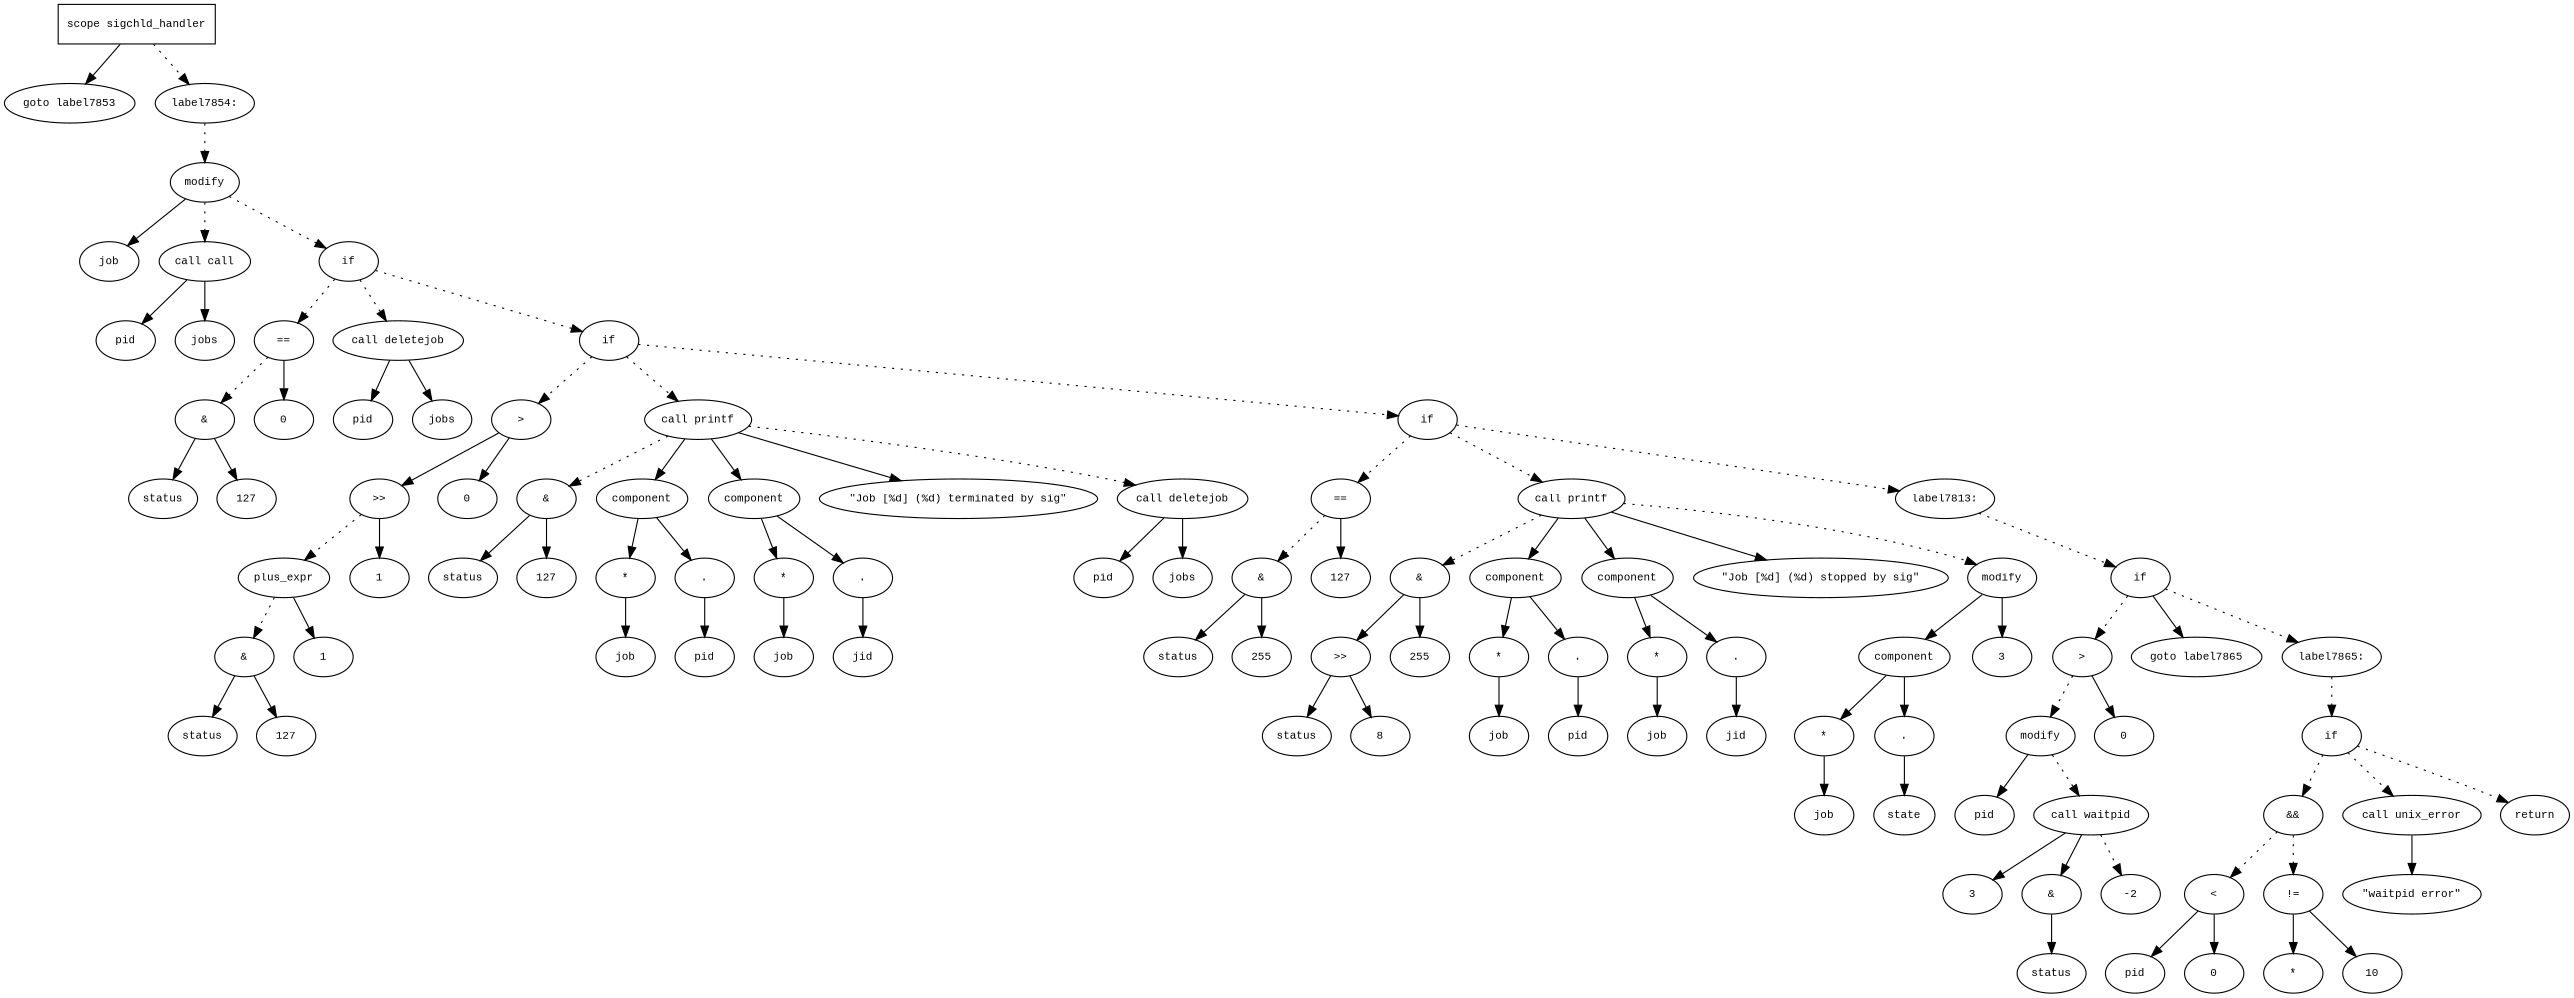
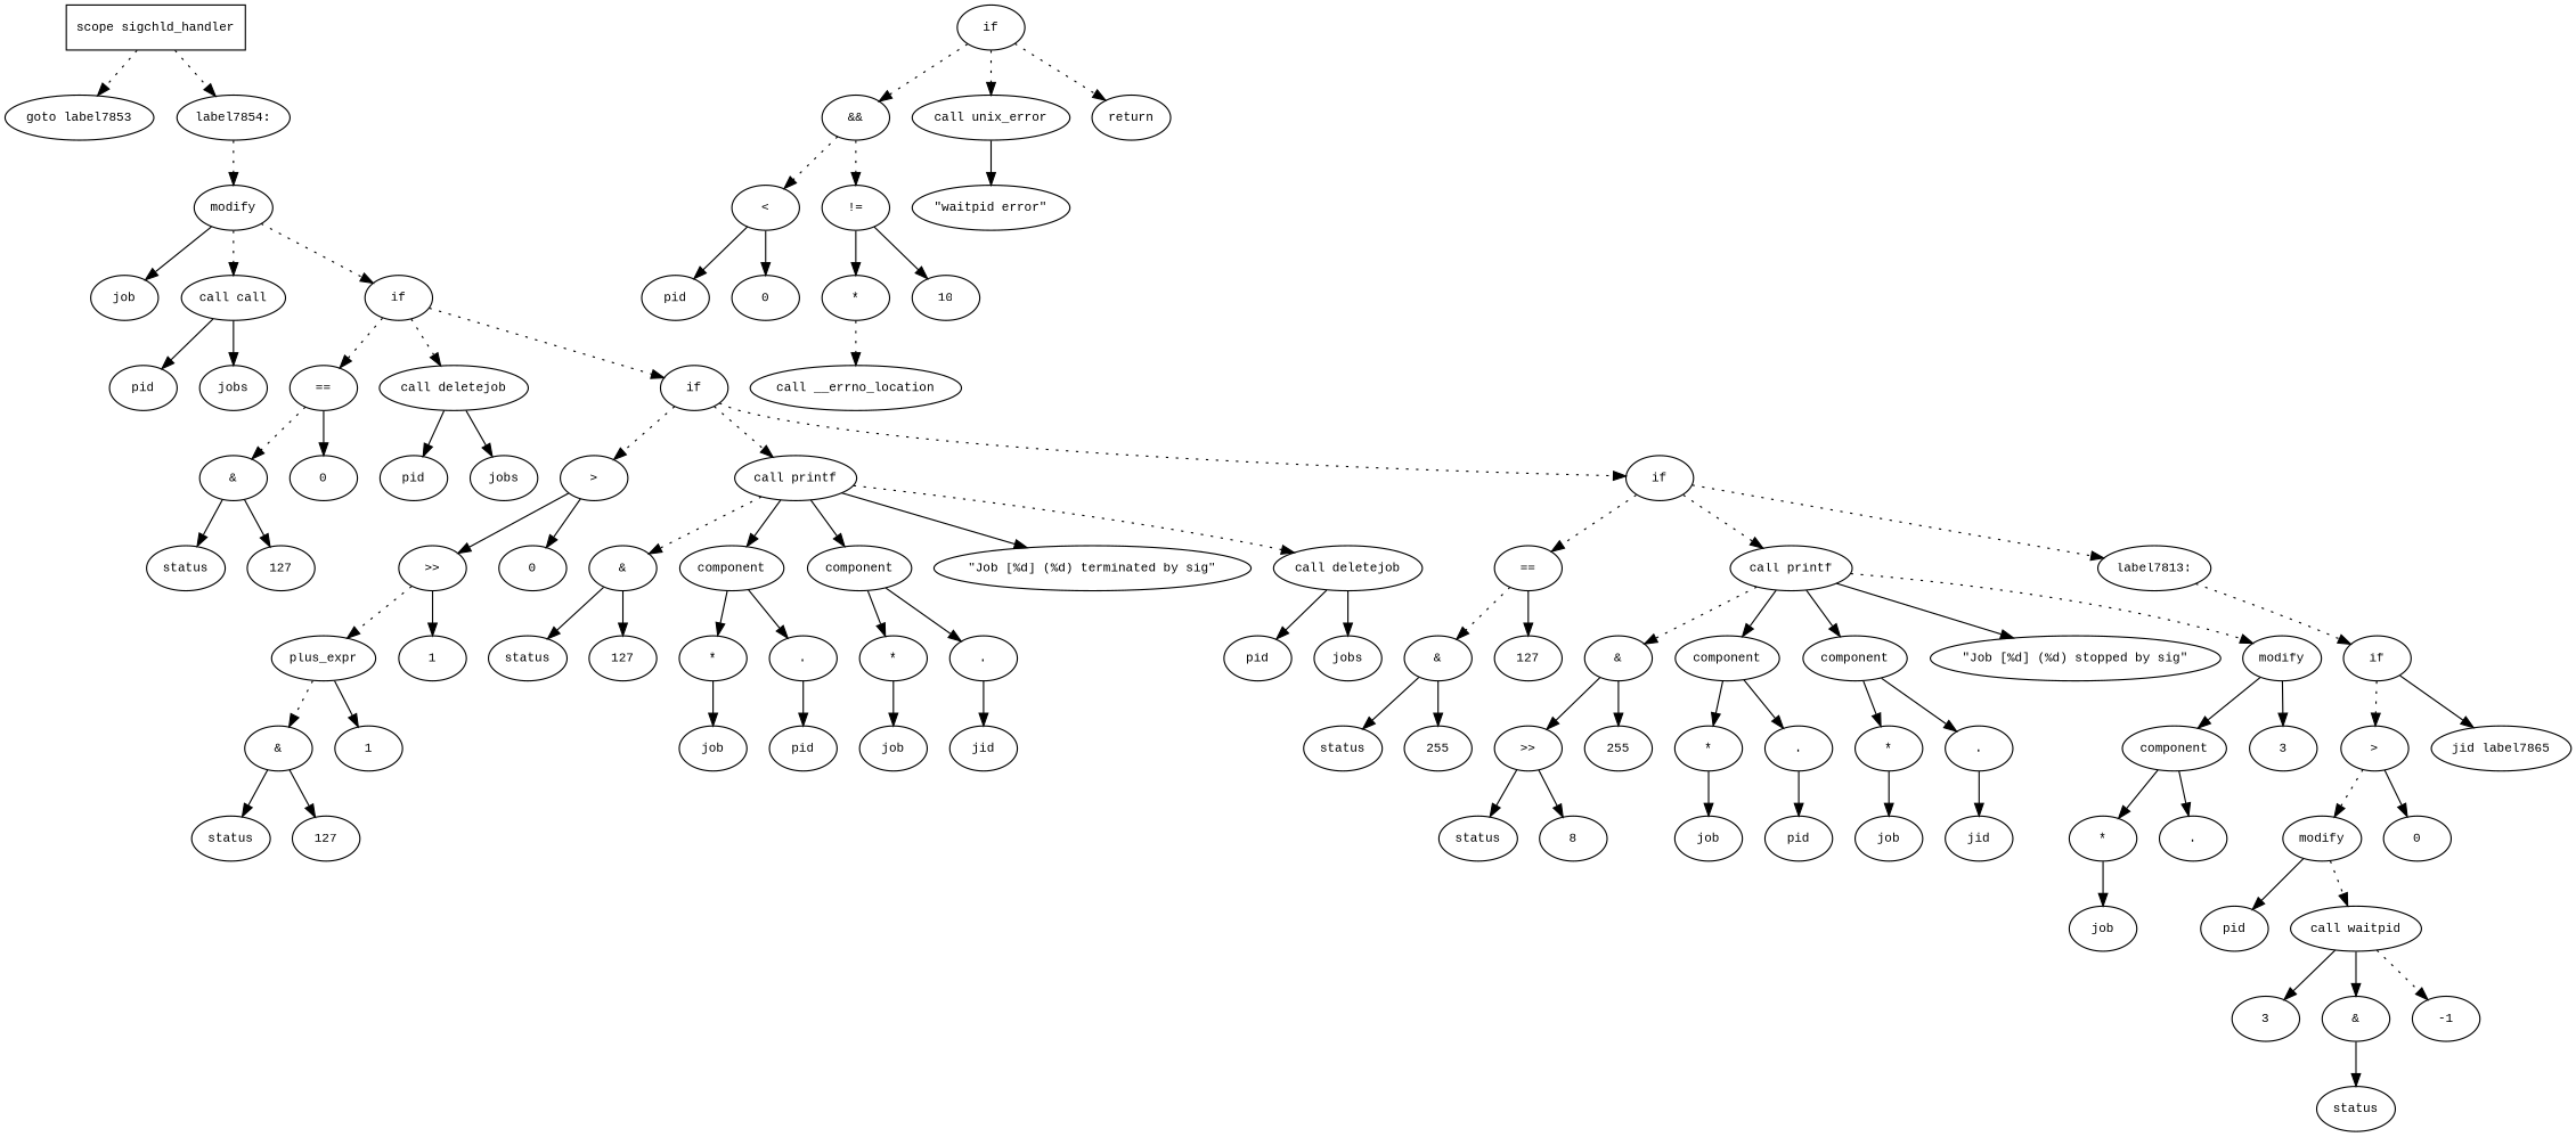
  digraph {
    fontname="Times New Roman"
    fontsize=10
    node [fontname="Courier New" fontsize=10 shape=ellipse]
    edge [fontname="Times New Roman" fontsize=10]
    n1 [label="scope sigchld_handler" shape=box]
    n2 [label="goto label7853"]
    n3 [label="label7854:"]
    n4 [label=modify]
    n5 [label=job]
    n6 [label="call call"]
    n7 [label=if]
    n8 [label=pid]
    n9 [label=jobs]
    n10 [label="=="]
    n11 [label="call deletejob"]
    n12 [label=if]
    n13 [label="&"]
    n14 [label=0]
    n15 [label=pid]
    n16 [label=jobs]
    n17 [label=">"]
    n18 [label="call printf"]
    n19 [label=if]
    n20 [label=status]
    n21 [label=127]
    n22 [label=">>"]
    n23 [label=0]
    n24 [label="&"]
    n25 [label=component]
    n26 [label=component]
    n27 [label="\"Job [%d] (%d) terminated by sig\""]
    n28 [label="call deletejob"]
    n29 [label="=="]
    n30 [label="call printf"]
    n31 [label="label7813:"]
    n32 [label=plus_expr]
    n33 [label=1]
    n34 [label="&"]
    n35 [label=1]
    n36 [label=status]
    n37 [label=127]
    n38 [label=status]
    n39 [label=127]
    n40 [label="*"]
    n41 [label="."]
    n42 [label="*"]
    n43 [label="."]
    n44 [label=pid]
    n45 [label=jobs]
    n46 [label=job]
    n47 [label=pid]
    n48 [label=job]
    n49 [label=jid]
    n50 [label="&"]
    n51 [label=127]
    n52 [label="&"]
    n53 [label=component]
    n54 [label=component]
    n55 [label="\"Job [%d] (%d) stopped by sig\""]
    n56 [label=modify]
    n57 [label=if]
    n58 [label=status]
    n59 [label=255]
    n60 [label=">>"]
    n61 [label=255]
    n62 [label="*"]
    n63 [label="."]
    n64 [label="*"]
    n65 [label="."]
    n66 [label=component]
    n67 [label=3]
    n68 [label=status]
    n69 [label=8]
    n70 [label=job]
    n71 [label=pid]
    n72 [label=job]
    n73 [label=jid]
    n74 [label="*"]
    n75 [label="."]
    n76 [label=job]
-   n77 [label=state]
    n78 [label=">"]
-   n79 [label="goto label7865"]
-   n80 [label="label7865:"]
+   n79 [label="jid label7865"]
    n81 [label=modify]
    n82 [label=0]
    n83 [label=if]
    n84 [label=pid]
    n85 [label="call waitpid"]
    n86 [label=3]
    n87 [label="&"]
-   n88 [label=-2]
+   n88 [label=-1]
    n89 [label=status]
    n90 [label="&&"]
    n91 [label="call unix_error"]
    n92 [label=return]
    n93 [label="<"]
    n94 [label="!="]
    n95 [label="\"waitpid error\""]
    n96 [label=pid]
    n97 [label=0]
    n98 [label="*"]
    n99 [label=10]
-   n1 -> n2
+   n100 [label="call __errno_location"]
+   n1 -> n2 [style=dotted]
    n1 -> n3 [style=dotted]
    n3 -> n4 [style=dotted]
    n4 -> n5
    n4 -> n6 [style=dotted]
    n4 -> n7 [style=dotted]
    n6 -> n8
    n6 -> n9
    n7 -> n10 [style=dotted]
    n7 -> n11 [style=dotted]
    n7 -> n12 [style=dotted]
    n10 -> n13 [style=dotted]
    n10 -> n14
    n11 -> n15
    n11 -> n16
    n12 -> n17 [style=dotted]
    n12 -> n18 [style=dotted]
    n12 -> n19 [style=dotted]
    n13 -> n20
    n13 -> n21
    n17 -> n22
    n17 -> n23
    n18 -> n24 [style=dotted]
    n18 -> n25
    n18 -> n26
    n18 -> n27
    n18 -> n28 [style=dotted]
    n19 -> n29 [style=dotted]
    n19 -> n30 [style=dotted]
    n19 -> n31 [style=dotted]
    n22 -> n32 [style=dotted]
    n22 -> n33
    n24 -> n38
    n24 -> n39
    n25 -> n40
    n25 -> n41
    n26 -> n42
    n26 -> n43
    n28 -> n44
    n28 -> n45
    n29 -> n50 [style=dotted]
    n29 -> n51
    n30 -> n52 [style=dotted]
    n30 -> n53
    n30 -> n54
    n30 -> n55
    n30 -> n56 [style=dotted]
    n31 -> n57 [style=dotted]
    n32 -> n34 [style=dotted]
    n32 -> n35
    n34 -> n36
    n34 -> n37
    n40 -> n46
    n41 -> n47
    n42 -> n48
    n43 -> n49
    n50 -> n58
    n50 -> n59
    n52 -> n60
    n52 -> n61
    n53 -> n62
    n53 -> n63
    n54 -> n64
    n54 -> n65
    n56 -> n66
    n56 -> n67
    n57 -> n78 [style=dotted]
    n57 -> n79
-   n57 -> n80 [style=dotted]
    n60 -> n68
    n60 -> n69
    n62 -> n70
    n63 -> n71
    n64 -> n72
    n65 -> n73
    n66 -> n74
    n66 -> n75
    n74 -> n76
-   n75 -> n77
    n78 -> n81 [style=dotted]
    n78 -> n82
-   n80 -> n83 [style=dotted]
    n81 -> n84
    n81 -> n85 [style=dotted]
    n83 -> n90 [style=dotted]
    n83 -> n91 [style=dotted]
    n83 -> n92 [style=dotted]
    n85 -> n86
    n85 -> n87
    n85 -> n88 [style=dotted]
    n87 -> n89
    n90 -> n93 [style=dotted]
    n90 -> n94 [style=dotted]
    n91 -> n95
    n93 -> n96
    n93 -> n97
    n94 -> n98
    n94 -> n99
+   n98 -> n100 [style=dotted]
  }
